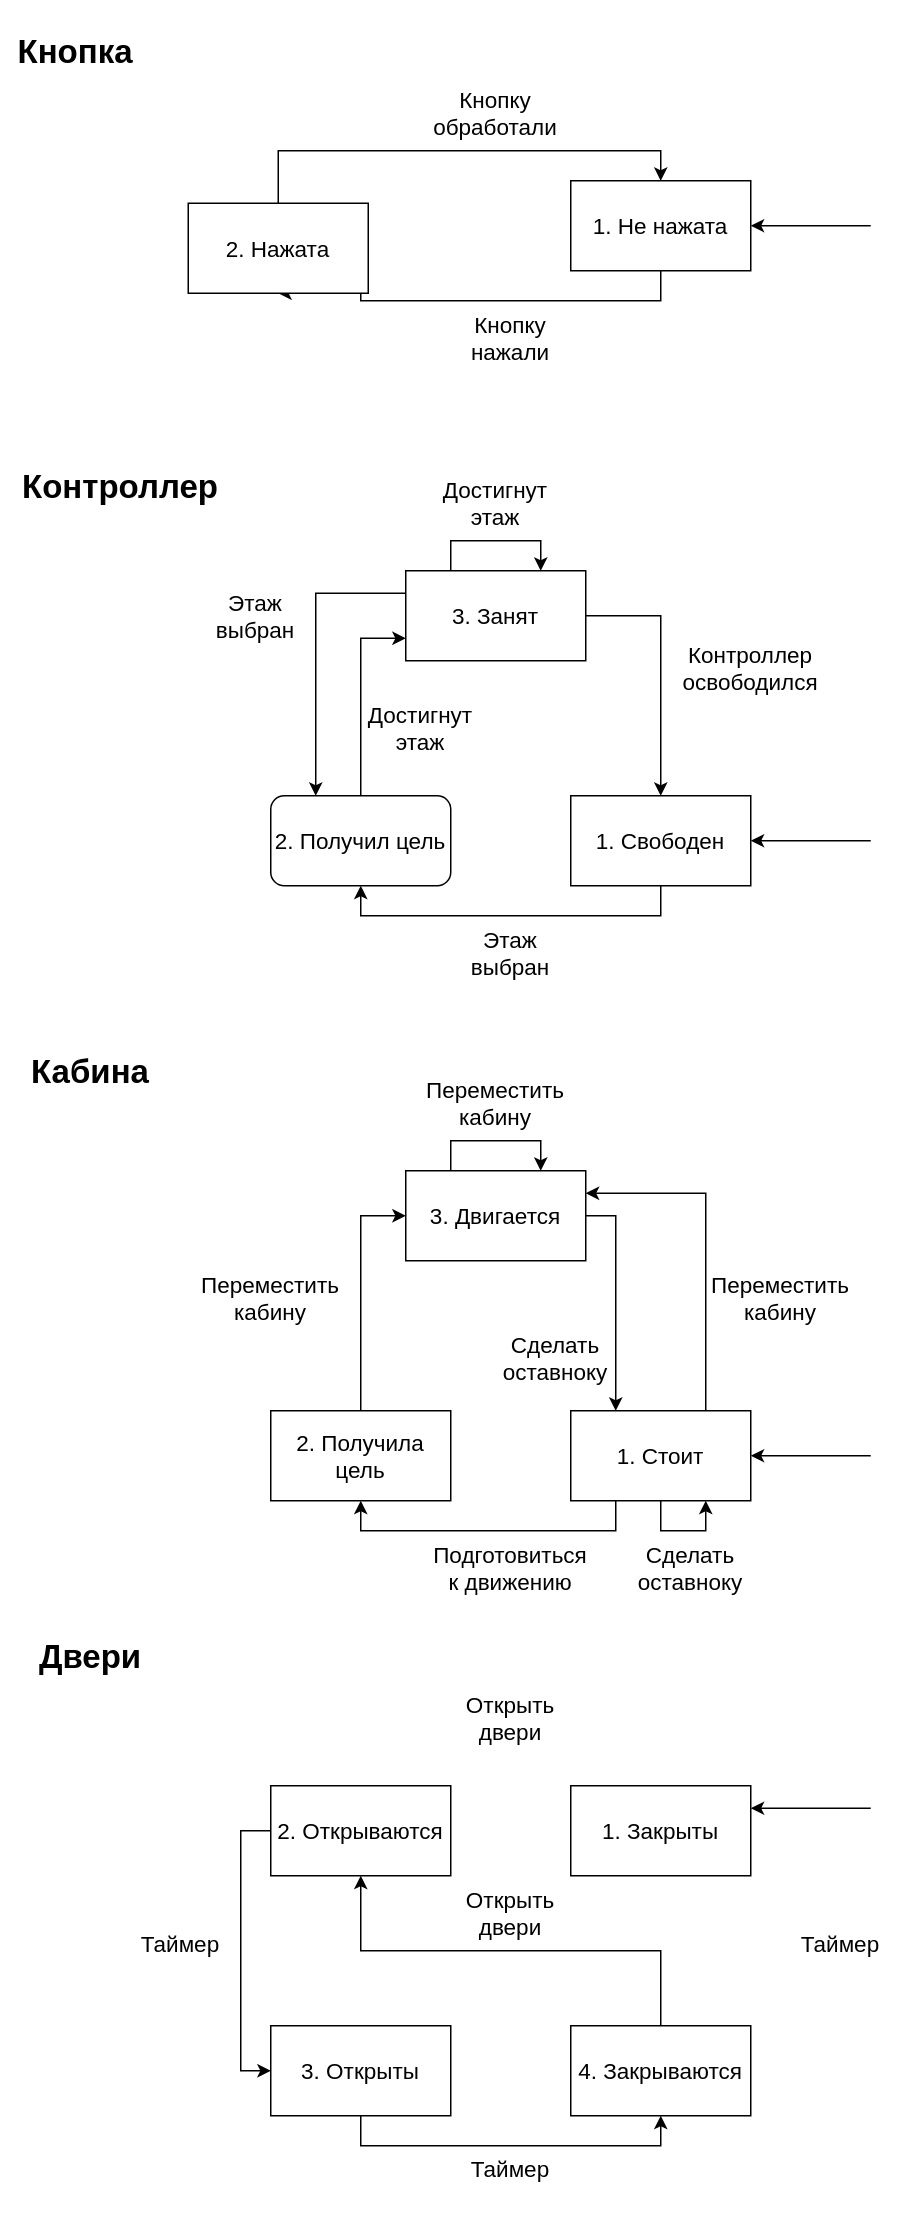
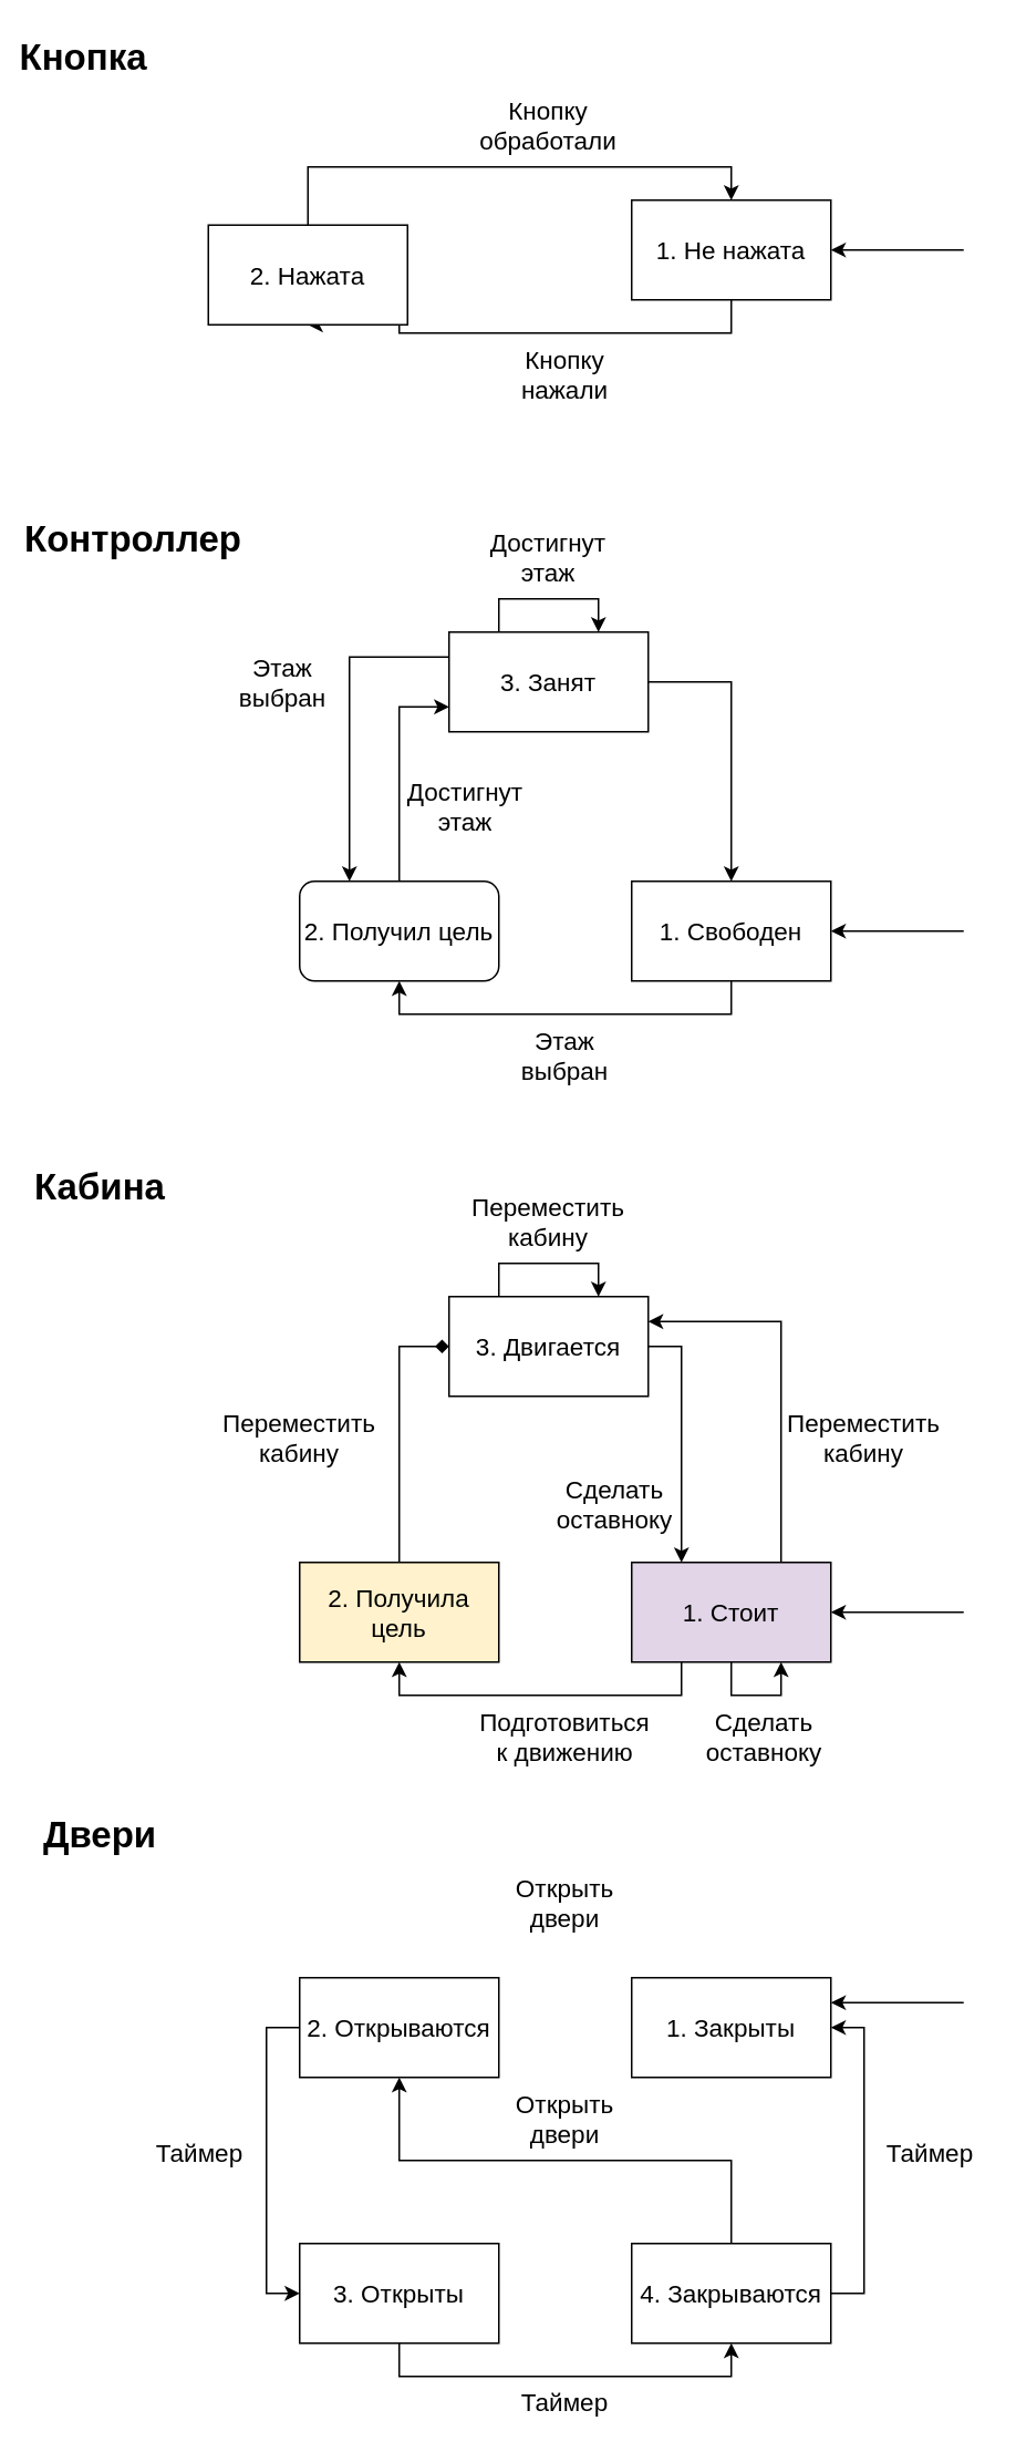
  <mxCell id="0" />
  <mxCell id="1" parent="0" />
  <mxCell id="2" value="Кнопка" style="text;html=1;strokeColor=none;fillColor=none;align=center;verticalAlign=middle;whiteSpace=wrap;rounded=0;fontStyle=1;fontSize=22;" vertex="1" parent="1"><mxGeometry x="20" y="20" width="60" height="30" as="geometry" /></mxCell>
  <mxCell id="3" style="edgeStyle=orthogonalEdgeStyle;rounded=0;orthogonalLoop=1;jettySize=auto;html=1;exitX=0.5;exitY=1;exitDx=0;exitDy=0;fontSize=15;entryX=0.5;entryY=1;entryDx=0;entryDy=0;" edge="1" parent="1" source="4" target="6"><mxGeometry relative="1" as="geometry"><mxPoint x="240" y="230" as="targetPoint" /><Array as="points"><mxPoint x="440" y="200" /><mxPoint x="240" y="200" /></Array></mxGeometry></mxCell>
  <mxCell id="4" value="&lt;font style=&quot;font-size: 15px;&quot;&gt;1. Не нажата&lt;/font&gt;" style="rounded=0;whiteSpace=wrap;html=1;fontSize=15;" vertex="1" parent="1"><mxGeometry x="380" y="120" width="120" height="60" as="geometry" /></mxCell>
  <mxCell id="5" style="edgeStyle=orthogonalEdgeStyle;rounded=0;orthogonalLoop=1;jettySize=auto;html=1;exitX=0.5;exitY=0;exitDx=0;exitDy=0;entryX=0.5;entryY=0;entryDx=0;entryDy=0;fontSize=15;" edge="1" parent="1" source="6" target="4"><mxGeometry relative="1" as="geometry" /></mxCell>
  <mxCell id="6" value="&lt;font style=&quot;font-size: 15px;&quot;&gt;2. Нажата&lt;/font&gt;" style="rounded=0;whiteSpace=wrap;html=1;fontSize=15;" vertex="1" parent="1"><mxGeometry x="125" y="135" width="120" height="60" as="geometry" /></mxCell>
  <mxCell id="7" value="Кнопку нажали" style="text;html=1;strokeColor=none;fillColor=none;align=center;verticalAlign=middle;whiteSpace=wrap;rounded=0;fontSize=15;" vertex="1" parent="1"><mxGeometry x="310" y="210" width="60" height="30" as="geometry" /></mxCell>
  <mxCell id="8" value="Кнопку обработали" style="text;html=1;strokeColor=none;fillColor=none;align=center;verticalAlign=middle;whiteSpace=wrap;rounded=0;fontSize=15;" vertex="1" parent="1"><mxGeometry x="300" y="60" width="60" height="30" as="geometry" /></mxCell>
  <mxCell id="9" value="Контроллер" style="text;html=1;strokeColor=none;fillColor=none;align=center;verticalAlign=middle;whiteSpace=wrap;rounded=0;fontStyle=1;fontSize=22;" vertex="1" parent="1"><mxGeometry x="50" y="310" width="60" height="30" as="geometry" /></mxCell>
  <mxCell id="10" style="edgeStyle=orthogonalEdgeStyle;rounded=0;orthogonalLoop=1;jettySize=auto;html=1;exitX=0.5;exitY=1;exitDx=0;exitDy=0;entryX=0.5;entryY=1;entryDx=0;entryDy=0;fontSize=15;" edge="1" parent="1" source="12" target="15"><mxGeometry relative="1" as="geometry" /></mxCell>
  <mxCell id="11" style="edgeStyle=orthogonalEdgeStyle;rounded=0;orthogonalLoop=1;jettySize=auto;html=1;exitX=1;exitY=0.5;exitDx=0;exitDy=0;fontSize=15;endArrow=none;endFill=0;startArrow=classic;startFill=1;" edge="1" parent="1" source="12"><mxGeometry relative="1" as="geometry"><mxPoint x="580" y="560" as="targetPoint" /></mxGeometry></mxCell>
  <mxCell id="12" value="&lt;font style=&quot;font-size: 15px;&quot;&gt;1. Свободен&lt;/font&gt;" style="rounded=0;whiteSpace=wrap;html=1;fontSize=15;" vertex="1" parent="1"><mxGeometry x="380" y="530" width="120" height="60" as="geometry" /></mxCell>
  <mxCell id="13" value="" style="endArrow=classic;html=1;rounded=0;fontSize=15;entryX=1;entryY=0.5;entryDx=0;entryDy=0;" edge="1" parent="1" target="4"><mxGeometry width="50" height="50" relative="1" as="geometry"><mxPoint x="580" y="150" as="sourcePoint" /><mxPoint x="580" y="310" as="targetPoint" /></mxGeometry></mxCell>
  <mxCell id="14" style="edgeStyle=orthogonalEdgeStyle;rounded=0;orthogonalLoop=1;jettySize=auto;html=1;exitX=0.5;exitY=0;exitDx=0;exitDy=0;entryX=0;entryY=0.75;entryDx=0;entryDy=0;fontSize=15;" edge="1" parent="1" source="15" target="18"><mxGeometry relative="1" as="geometry" /></mxCell>
  <mxCell id="15" value="&lt;font style=&quot;font-size: 15px;&quot;&gt;2. Получил цель&lt;/font&gt;" style="whiteSpace=wrap;html=1;fontSize=15;rounded=1;" vertex="1" parent="1"><mxGeometry x="180" y="530" width="120" height="60" as="geometry" /></mxCell>
  <mxCell id="16" style="edgeStyle=orthogonalEdgeStyle;rounded=0;orthogonalLoop=1;jettySize=auto;html=1;exitX=0;exitY=0.25;exitDx=0;exitDy=0;entryX=0.25;entryY=0;entryDx=0;entryDy=0;fontSize=15;" edge="1" parent="1" source="18" target="15"><mxGeometry relative="1" as="geometry" /></mxCell>
  <mxCell id="17" style="edgeStyle=orthogonalEdgeStyle;rounded=0;orthogonalLoop=1;jettySize=auto;html=1;exitX=1;exitY=0.5;exitDx=0;exitDy=0;entryX=0.5;entryY=0;entryDx=0;entryDy=0;fontSize=15;" edge="1" parent="1" source="18" target="12"><mxGeometry relative="1" as="geometry" /></mxCell>
  <mxCell id="18" value="&lt;font style=&quot;font-size: 15px;&quot;&gt;3. Занят&lt;/font&gt;" style="rounded=0;whiteSpace=wrap;html=1;fontSize=15;" vertex="1" parent="1"><mxGeometry x="270" y="380" width="120" height="60" as="geometry" /></mxCell>
  <mxCell id="19" value="Этаж выбран" style="text;html=1;strokeColor=none;fillColor=none;align=center;verticalAlign=middle;whiteSpace=wrap;rounded=0;fontSize=15;" vertex="1" parent="1"><mxGeometry x="310" y="620" width="60" height="30" as="geometry" /></mxCell>
  <mxCell id="20" value="Достигнут этаж" style="text;html=1;strokeColor=none;fillColor=none;align=center;verticalAlign=middle;whiteSpace=wrap;rounded=0;fontSize=15;" vertex="1" parent="1"><mxGeometry x="250" y="470" width="60" height="30" as="geometry" /></mxCell>
  <mxCell id="21" value="Этаж выбран" style="text;html=1;strokeColor=none;fillColor=none;align=center;verticalAlign=middle;whiteSpace=wrap;rounded=0;fontSize=15;" vertex="1" parent="1"><mxGeometry x="140" y="395" width="60" height="30" as="geometry" /></mxCell>
  <mxCell id="22" style="edgeStyle=orthogonalEdgeStyle;rounded=0;orthogonalLoop=1;jettySize=auto;html=1;exitX=0.25;exitY=0;exitDx=0;exitDy=0;entryX=0.75;entryY=0;entryDx=0;entryDy=0;fontSize=15;" edge="1" parent="1" source="18" target="18"><mxGeometry relative="1" as="geometry"><Array as="points"><mxPoint x="300" y="360" /><mxPoint x="360" y="360" /></Array></mxGeometry></mxCell>
  <mxCell id="23" value="Достигнут этаж" style="text;html=1;strokeColor=none;fillColor=none;align=center;verticalAlign=middle;whiteSpace=wrap;rounded=0;fontSize=15;" vertex="1" parent="1"><mxGeometry x="300" y="320" width="60" height="30" as="geometry" /></mxCell>
- <mxCell id="24" value="Контроллер освободился" style="text;html=1;strokeColor=none;fillColor=none;align=center;verticalAlign=middle;whiteSpace=wrap;rounded=0;fontSize=15;" vertex="1" parent="1"><mxGeometry x="470" y="430" width="60" height="30" as="geometry" /></mxCell>
  <mxCell id="25" value="Кабина" style="text;html=1;strokeColor=none;fillColor=none;align=center;verticalAlign=middle;whiteSpace=wrap;rounded=0;fontStyle=1;fontSize=22;" vertex="1" parent="1"><mxGeometry x="30" y="700" width="60" height="30" as="geometry" /></mxCell>
  <mxCell id="26" style="edgeStyle=orthogonalEdgeStyle;rounded=0;orthogonalLoop=1;jettySize=auto;html=1;exitX=1;exitY=0.5;exitDx=0;exitDy=0;fontSize=15;startArrow=classic;startFill=1;endArrow=none;endFill=0;" edge="1" parent="1" source="30"><mxGeometry relative="1" as="geometry"><mxPoint x="580" y="970" as="targetPoint" /></mxGeometry></mxCell>
  <mxCell id="27" style="edgeStyle=orthogonalEdgeStyle;rounded=0;orthogonalLoop=1;jettySize=auto;html=1;exitX=0.25;exitY=1;exitDx=0;exitDy=0;entryX=0.5;entryY=1;entryDx=0;entryDy=0;fontSize=15;startArrow=none;startFill=0;endArrow=classic;endFill=1;" edge="1" parent="1" source="30" target="32"><mxGeometry relative="1" as="geometry" /></mxCell>
  <mxCell id="28" style="edgeStyle=orthogonalEdgeStyle;rounded=0;orthogonalLoop=1;jettySize=auto;html=1;exitX=0.75;exitY=0;exitDx=0;exitDy=0;entryX=1;entryY=0.25;entryDx=0;entryDy=0;fontSize=15;startArrow=none;startFill=0;endArrow=classic;endFill=1;" edge="1" parent="1" source="30" target="35"><mxGeometry relative="1" as="geometry" /></mxCell>
  <mxCell id="29" style="edgeStyle=orthogonalEdgeStyle;rounded=0;orthogonalLoop=1;jettySize=auto;html=1;exitX=0.5;exitY=1;exitDx=0;exitDy=0;fontSize=15;startArrow=none;startFill=0;endArrow=classic;endFill=1;" edge="1" parent="1" source="30"><mxGeometry relative="1" as="geometry"><mxPoint x="470" y="1000" as="targetPoint" /><Array as="points"><mxPoint x="440" y="1020" /><mxPoint x="470" y="1020" /><mxPoint x="470" y="1002" /></Array></mxGeometry></mxCell>
- <mxCell id="30" value="&lt;font style=&quot;font-size: 15px;&quot;&gt;1. Стоит&lt;/font&gt;" style="rounded=0;whiteSpace=wrap;html=1;fontSize=15;" vertex="1" parent="1"><mxGeometry x="380" y="940" width="120" height="60" as="geometry" /></mxCell>
- <mxCell id="31" style="edgeStyle=orthogonalEdgeStyle;rounded=0;orthogonalLoop=1;jettySize=auto;html=1;exitX=0.5;exitY=0;exitDx=0;exitDy=0;entryX=0;entryY=0.5;entryDx=0;entryDy=0;fontSize=15;startArrow=none;startFill=0;endArrow=classic;endFill=1;" edge="1" parent="1" source="32" target="35"><mxGeometry relative="1" as="geometry" /></mxCell>
- <mxCell id="32" value="&lt;font style=&quot;font-size: 15px;&quot;&gt;2. Получила цель&lt;/font&gt;" style="rounded=0;whiteSpace=wrap;html=1;fontSize=15;" vertex="1" parent="1"><mxGeometry x="180" y="940" width="120" height="60" as="geometry" /></mxCell>
+ <mxCell id="30" value="&lt;font style=&quot;font-size: 15px;&quot;&gt;1. Стоит&lt;/font&gt;" style="rounded=0;whiteSpace=wrap;html=1;fontSize=15;fillColor=#e1d5e7;" vertex="1" parent="1"><mxGeometry x="380" y="940" width="120" height="60" as="geometry" /></mxCell>
+ <mxCell id="31" style="edgeStyle=orthogonalEdgeStyle;rounded=0;orthogonalLoop=1;jettySize=auto;html=1;exitX=0.5;exitY=0;exitDx=0;exitDy=0;entryX=0;entryY=0.5;entryDx=0;entryDy=0;fontSize=15;startArrow=none;startFill=0;endArrow=diamond;endFill=1;" edge="1" parent="1" source="32" target="35"><mxGeometry relative="1" as="geometry" /></mxCell>
+ <mxCell id="32" value="&lt;font style=&quot;font-size: 15px;&quot;&gt;2. Получила цель&lt;/font&gt;" style="rounded=0;whiteSpace=wrap;html=1;fontSize=15;fillColor=#fff2cc;" vertex="1" parent="1"><mxGeometry x="180" y="940" width="120" height="60" as="geometry" /></mxCell>
  <mxCell id="33" value="Подготовиться к движению" style="text;html=1;strokeColor=none;fillColor=none;align=center;verticalAlign=middle;whiteSpace=wrap;rounded=0;fontSize=15;" vertex="1" parent="1"><mxGeometry x="310" y="1030" width="60" height="30" as="geometry" /></mxCell>
  <mxCell id="34" style="edgeStyle=orthogonalEdgeStyle;rounded=0;orthogonalLoop=1;jettySize=auto;html=1;exitX=1;exitY=0.5;exitDx=0;exitDy=0;entryX=0.25;entryY=0;entryDx=0;entryDy=0;fontSize=15;startArrow=none;startFill=0;endArrow=classic;endFill=1;" edge="1" parent="1" source="35" target="30"><mxGeometry relative="1" as="geometry" /></mxCell>
  <mxCell id="35" value="&lt;font style=&quot;font-size: 15px;&quot;&gt;3. Двигается&lt;/font&gt;" style="rounded=0;whiteSpace=wrap;html=1;fontSize=15;" vertex="1" parent="1"><mxGeometry x="270" y="780" width="120" height="60" as="geometry" /></mxCell>
  <mxCell id="36" value="Переместить кабину" style="text;html=1;strokeColor=none;fillColor=none;align=center;verticalAlign=middle;whiteSpace=wrap;rounded=0;fontSize=15;" vertex="1" parent="1"><mxGeometry x="150" y="850" width="60" height="30" as="geometry" /></mxCell>
  <mxCell id="37" style="edgeStyle=orthogonalEdgeStyle;rounded=0;orthogonalLoop=1;jettySize=auto;html=1;exitX=0.25;exitY=0;exitDx=0;exitDy=0;entryX=0.75;entryY=0;entryDx=0;entryDy=0;fontSize=15;startArrow=none;startFill=0;endArrow=classic;endFill=1;" edge="1" parent="1" source="35" target="35"><mxGeometry relative="1" as="geometry"><Array as="points"><mxPoint x="300" y="760" /><mxPoint x="360" y="760" /></Array></mxGeometry></mxCell>
  <mxCell id="38" value="Переместить кабину" style="text;html=1;strokeColor=none;fillColor=none;align=center;verticalAlign=middle;whiteSpace=wrap;rounded=0;fontSize=15;" vertex="1" parent="1"><mxGeometry x="300" y="720" width="60" height="30" as="geometry" /></mxCell>
  <mxCell id="39" value="Переместить кабину" style="text;html=1;strokeColor=none;fillColor=none;align=center;verticalAlign=middle;whiteSpace=wrap;rounded=0;fontSize=15;" vertex="1" parent="1"><mxGeometry x="490" y="850" width="60" height="30" as="geometry" /></mxCell>
  <mxCell id="40" value="Сделать оставноку" style="text;html=1;strokeColor=none;fillColor=none;align=center;verticalAlign=middle;whiteSpace=wrap;rounded=0;fontSize=15;" vertex="1" parent="1"><mxGeometry x="340" y="890" width="60" height="30" as="geometry" /></mxCell>
  <mxCell id="41" value="Сделать оставноку" style="text;html=1;strokeColor=none;fillColor=none;align=center;verticalAlign=middle;whiteSpace=wrap;rounded=0;fontSize=15;" vertex="1" parent="1"><mxGeometry x="430" y="1030" width="60" height="30" as="geometry" /></mxCell>
  <mxCell id="42" value="Двери" style="text;html=1;strokeColor=none;fillColor=none;align=center;verticalAlign=middle;whiteSpace=wrap;rounded=0;fontStyle=1;fontSize=22;" vertex="1" parent="1"><mxGeometry x="30" y="1090" width="60" height="30" as="geometry" /></mxCell>
  <mxCell id="43" style="edgeStyle=orthogonalEdgeStyle;rounded=0;orthogonalLoop=1;jettySize=auto;html=1;exitX=1;exitY=0.25;exitDx=0;exitDy=0;fontSize=15;startArrow=classic;startFill=1;endArrow=none;endFill=0;" edge="1" parent="1" source="44"><mxGeometry relative="1" as="geometry"><mxPoint x="580" y="1205" as="targetPoint" /></mxGeometry></mxCell>
  <mxCell id="44" value="&lt;font style=&quot;font-size: 15px;&quot;&gt;1. Закрыты&lt;/font&gt;" style="rounded=0;whiteSpace=wrap;html=1;fontSize=15;" vertex="1" parent="1"><mxGeometry x="380" y="1190" width="120" height="60" as="geometry" /></mxCell>
  <mxCell id="45" style="edgeStyle=orthogonalEdgeStyle;rounded=0;orthogonalLoop=1;jettySize=auto;html=1;exitX=0;exitY=0.5;exitDx=0;exitDy=0;entryX=0;entryY=0.5;entryDx=0;entryDy=0;fontSize=15;startArrow=none;startFill=0;endArrow=classic;endFill=1;" edge="1" parent="1" source="46" target="48"><mxGeometry relative="1" as="geometry" /></mxCell>
  <mxCell id="46" value="&lt;font style=&quot;font-size: 15px;&quot;&gt;2. Открываются&lt;/font&gt;" style="rounded=0;whiteSpace=wrap;html=1;fontSize=15;" vertex="1" parent="1"><mxGeometry x="180" y="1190" width="120" height="60" as="geometry" /></mxCell>
  <mxCell id="47" style="edgeStyle=orthogonalEdgeStyle;rounded=0;orthogonalLoop=1;jettySize=auto;html=1;exitX=0.5;exitY=1;exitDx=0;exitDy=0;entryX=0.5;entryY=1;entryDx=0;entryDy=0;fontSize=15;startArrow=none;startFill=0;endArrow=classic;endFill=1;" edge="1" parent="1" source="48" target="51"><mxGeometry relative="1" as="geometry" /></mxCell>
  <mxCell id="48" value="&lt;font style=&quot;font-size: 15px;&quot;&gt;3. Открыты&lt;/font&gt;" style="rounded=0;whiteSpace=wrap;html=1;fontSize=15;" vertex="1" parent="1"><mxGeometry x="180" y="1350" width="120" height="60" as="geometry" /></mxCell>
  <mxCell id="49" style="edgeStyle=orthogonalEdgeStyle;rounded=0;orthogonalLoop=1;jettySize=auto;html=1;exitX=0.5;exitY=0;exitDx=0;exitDy=0;entryX=0.5;entryY=1;entryDx=0;entryDy=0;fontSize=15;startArrow=none;startFill=0;endArrow=classic;endFill=1;" edge="1" parent="1" source="51" target="46"><mxGeometry relative="1" as="geometry" /></mxCell>
+ <mxCell id="50" style="edgeStyle=orthogonalEdgeStyle;rounded=0;orthogonalLoop=1;jettySize=auto;html=1;exitX=1;exitY=0.5;exitDx=0;exitDy=0;entryX=1;entryY=0.5;entryDx=0;entryDy=0;fontSize=15;startArrow=none;startFill=0;endArrow=classic;endFill=1;" edge="1" parent="1" source="51" target="44"><mxGeometry relative="1" as="geometry" /></mxCell>
  <mxCell id="51" value="&lt;font style=&quot;font-size: 15px;&quot;&gt;4. Закрываются&lt;/font&gt;" style="rounded=0;whiteSpace=wrap;html=1;fontSize=15;" vertex="1" parent="1"><mxGeometry x="380" y="1350" width="120" height="60" as="geometry" /></mxCell>
  <mxCell id="52" value="Открыть двери" style="text;html=1;strokeColor=none;fillColor=none;align=center;verticalAlign=middle;whiteSpace=wrap;rounded=0;fontSize=15;" vertex="1" parent="1"><mxGeometry x="310" y="1130" width="60" height="30" as="geometry" /></mxCell>
  <mxCell id="53" value="Открыть двери" style="text;html=1;strokeColor=none;fillColor=none;align=center;verticalAlign=middle;whiteSpace=wrap;rounded=0;fontSize=15;" vertex="1" parent="1"><mxGeometry x="310" y="1260" width="60" height="30" as="geometry" /></mxCell>
  <mxCell id="54" value="Таймер" style="text;html=1;strokeColor=none;fillColor=none;align=center;verticalAlign=middle;whiteSpace=wrap;rounded=0;fontSize=15;" vertex="1" parent="1"><mxGeometry x="90" y="1280" width="60" height="30" as="geometry" /></mxCell>
  <mxCell id="55" value="Таймер" style="text;html=1;strokeColor=none;fillColor=none;align=center;verticalAlign=middle;whiteSpace=wrap;rounded=0;fontSize=15;" vertex="1" parent="1"><mxGeometry x="310" y="1430" width="60" height="30" as="geometry" /></mxCell>
  <mxCell id="56" value="Таймер" style="text;html=1;strokeColor=none;fillColor=none;align=center;verticalAlign=middle;whiteSpace=wrap;rounded=0;fontSize=15;" vertex="1" parent="1"><mxGeometry x="530" y="1280" width="60" height="30" as="geometry" /></mxCell>
